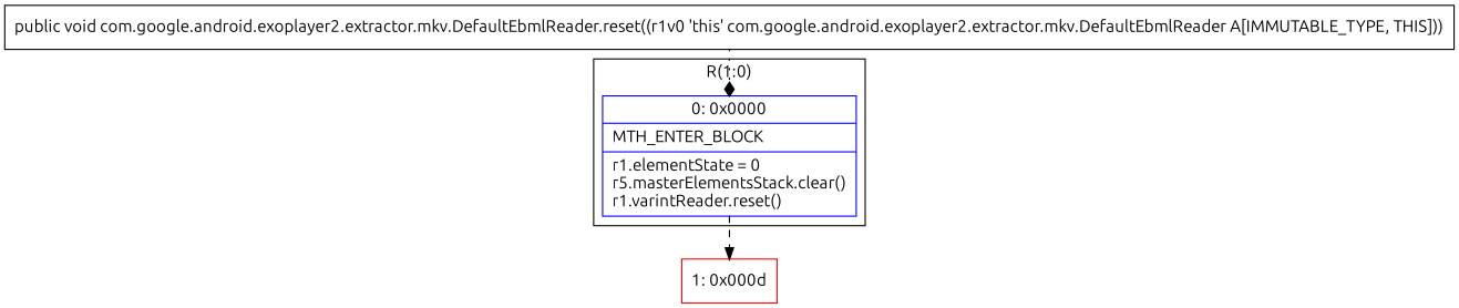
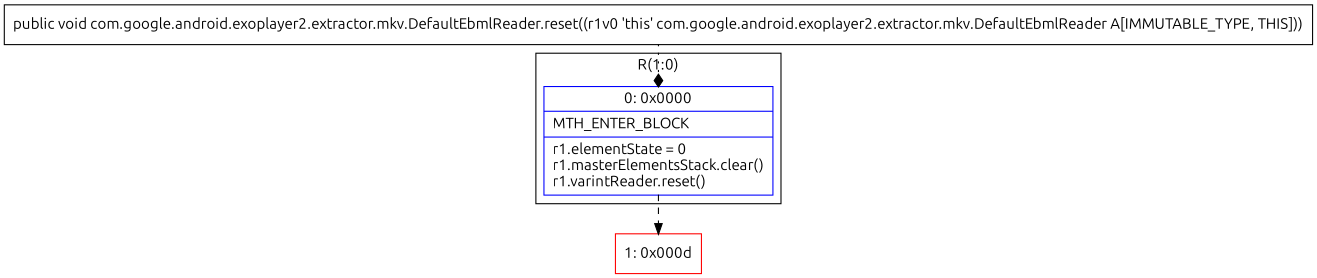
  digraph {
    fontname=Ubuntu
    node [shape=record fontname=Ubuntu]
    edge [fontname=Ubuntu]
-   n1 [color=blue label="{0\:\ 0x0000|MTH_ENTER_BLOCK\l|r1.elementState = 0\lr5.masterElementsStack.clear()\lr1.varintReader.reset()\l}"]
+   n1 [color=blue label="{0\:\ 0x0000|MTH_ENTER_BLOCK\l|r1.elementState = 0\lr1.masterElementsStack.clear()\lr1.varintReader.reset()\l}"]
    n2 [color=red label="{1\:\ 0x000d}"]
    n3 [label="{public void com.google.android.exoplayer2.extractor.mkv.DefaultEbmlReader.reset((r1v0 'this' com.google.android.exoplayer2.extractor.mkv.DefaultEbmlReader A[IMMUTABLE_TYPE, THIS])) }"]
    subgraph cluster_1 {
      label="R(1:0)"
      n1
    }
    n1 -> n2 [style=dashed arrowhead=normal]
    n3 -> n1 [style=dotted arrowhead=diamond]
  }
